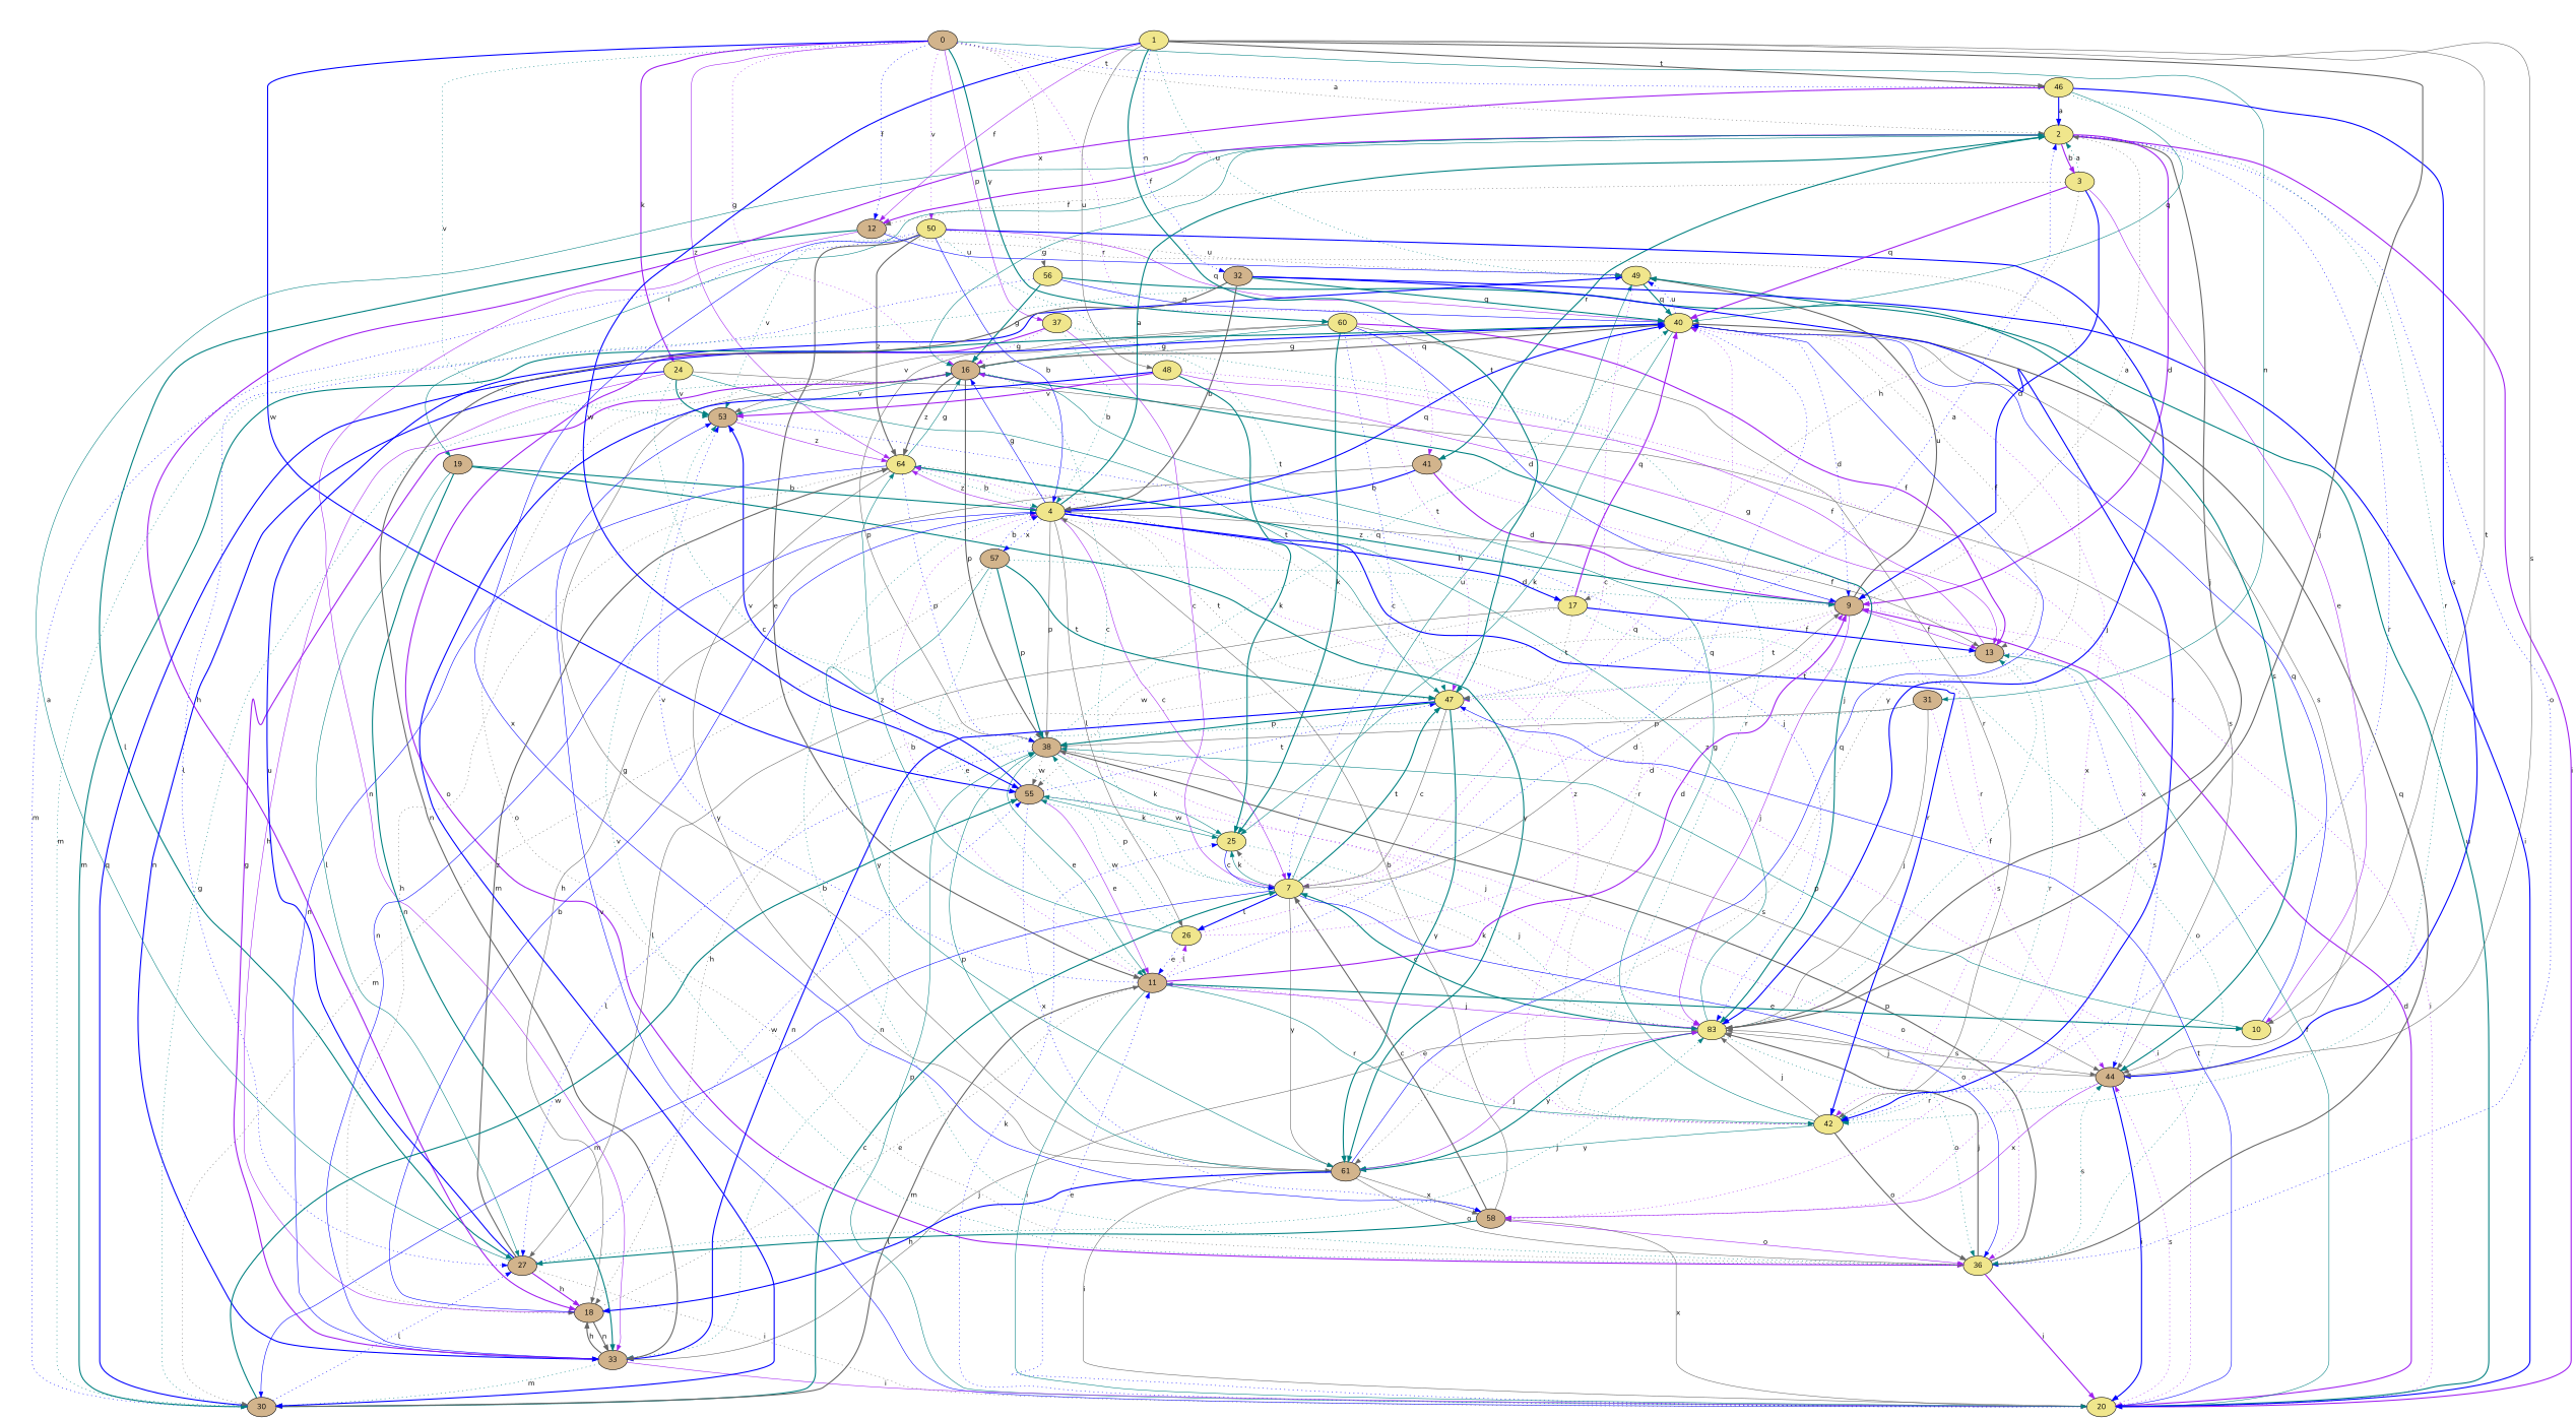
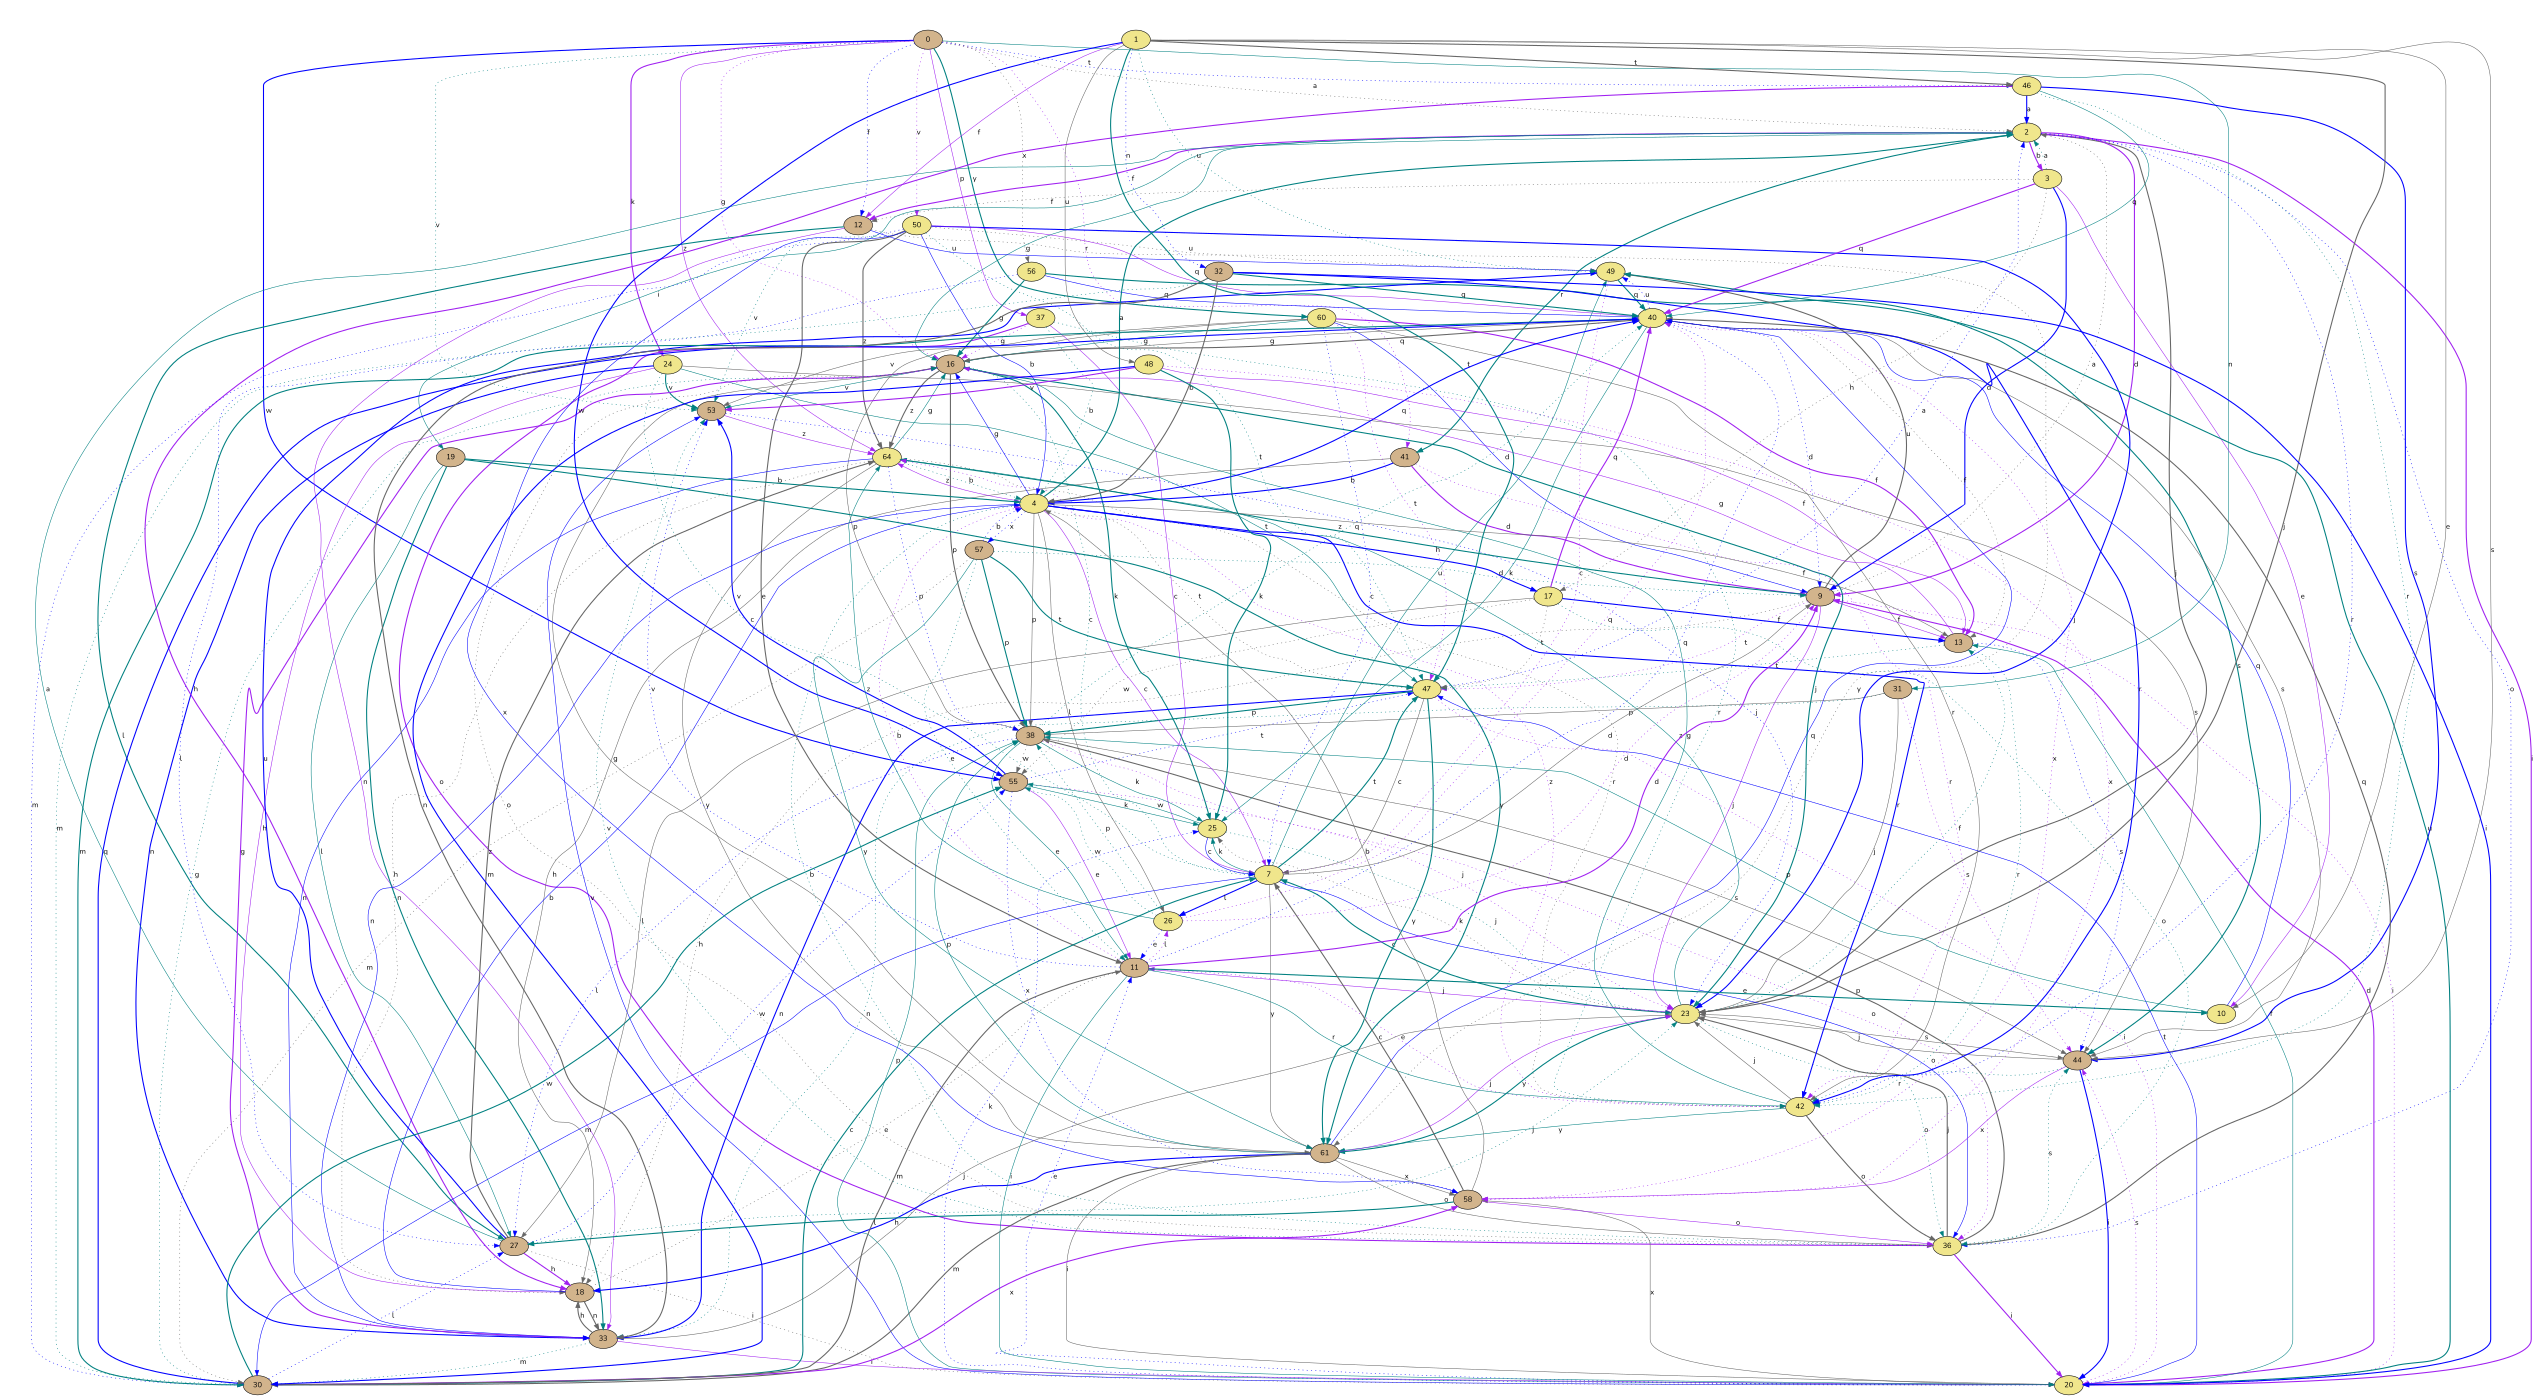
  strict digraph {
    fontname=Nunito
    node [fillcolor=khaki fontname=Nunito style=filled]
    edge [color=teal fontname=Nunito style=dotted]
    0 [fillcolor=tan]
    2
    12 [fillcolor=tan]
    16 [fillcolor=tan]
    24
    31 [fillcolor=tan]
    37
    41 [fillcolor=tan]
    46
    50
    53 [fillcolor=tan]
    55 [fillcolor=tan]
    56
    60
    64
-   23 [label=83]
+   23
    3
    9 [fillcolor=tan]
    19 [fillcolor=tan]
    20
    36
    42
    49
    33 [fillcolor=tan]
    61 [fillcolor=tan]
    27 [fillcolor=tan]
    40
    7
    38 [fillcolor=tan]
    44 [fillcolor=tan]
    47
    18 [fillcolor=tan]
    4
    30 [fillcolor=tan]
    11 [fillcolor=tan]
    58 [fillcolor=tan]
    25
    13 [fillcolor=tan]
    1
    10
    32 [fillcolor=tan]
    48
    17
    26
    57 [fillcolor=tan]
    0 -> 2 [color=gray40 label=a]
    0 -> 12 [color=blue label=f]
    0 -> 16 [color=purple label=g]
    0 -> 24 [color=purple label=k style=bold]
    0 -> 31 [label=n style=solid]
    0 -> 37 [color=purple label=p style=solid]
    0 -> 41 [color=purple label=r]
    0 -> 46 [color=blue label=t]
    0 -> 50 [color=purple label=v]
    0 -> 53 [label=v]
    0 -> 55 [color=blue label=w style=bold]
    0 -> 56 [color=gray40 label=x]
    0 -> 60 [label=y style=bold]
    0 -> 64 [color=purple label=z style=solid]
    2 -> 12 [color=purple label=f style=bold]
    2 -> 16 [label=g style=solid]
    2 -> 41 [label=r style=bold]
    2 -> 23 [color=gray40 label=j style=bold]
    2 -> 3 [color=purple label=b style=bold]
    2 -> 9 [color=purple label=d style=bold]
    2 -> 19 [label=i style=solid]
    2 -> 20 [color=purple label=i style=bold]
    2 -> 36 [color=blue label=o]
    2 -> 42 [color=blue label=r]
    12 -> 49 [color=blue label=u style=solid]
    12 -> 33 [color=purple label=n style=solid]
    12 -> 61 [color=gray40 label=y]
    12 -> 27 [label=l style=bold]
    16 -> 53 [label=v style=solid]
    16 -> 64 [color=gray40 label=z style=bold]
    16 -> 23 [label=j style=bold]
    16 -> 36 [color=gray40 label=o]
    16 -> 40 [color=gray40 label=q style=bold]
    16 -> 7 [label=c]
    16 -> 38 [color=gray40 label=p style=bold]
    24 -> 53 [label=v style=bold]
    24 -> 33 [color=blue label=n style=bold]
    24 -> 7 [label=c]
    24 -> 44 [color=gray40 label=s style=solid]
    24 -> 47 [label=t style=solid]
    24 -> 18 [color=purple label=h style=solid]
    31 -> 23 [color=gray40 label=j style=solid]
    31 -> 33 [label=n]
    31 -> 38 [color=gray40 label=p style=solid]
    31 -> 44 [color=purple label=s]
    37 -> 16 [color=purple label=g]
    37 -> 36 [color=purple label=o style=bold]
    37 -> 42 [label=r]
    37 -> 7 [color=purple label=c style=solid]
    37 -> 4 [label=b]
    41 -> 9 [color=purple label=d style=bold]
    41 -> 42 [color=purple label=r]
    41 -> 18 [color=gray40 label=h style=solid]
    41 -> 4 [color=blue label=b style=bold]
    46 -> 2 [color=blue label=a style=bold]
    46 -> 42 [label=r]
    46 -> 40 [label=q style=solid]
    46 -> 44 [color=blue label=s style=bold]
    46 -> 18 [color=purple label=h style=bold]
    50 -> 53 [label=v]
    50 -> 64 [color=gray40 label=z style=bold]
    50 -> 23 [color=blue label=j style=bold]
    50 -> 49 [color=gray40 label=u]
    50 -> 40 [color=purple label=q style=solid]
    50 -> 47 [label=t]
    50 -> 4 [color=blue label=b style=solid]
    50 -> 30 [color=blue label=m]
    50 -> 11 [color=gray40 label=e style=bold]
    50 -> 58 [color=blue label=x style=solid]
    53 -> 64 [color=purple label=z style=solid]
    53 -> 23 [color=blue label=j]
    55 -> 53 [color=blue label=v style=bold]
    55 -> 36 [color=purple label=o]
    55 -> 47 [color=blue label=t]
    55 -> 11 [color=purple label=e style=solid]
    55 -> 58 [color=blue label=x]
    55 -> 25 [label=k style=solid]
    56 -> 16 [label=g style=bold]
    56 -> 27 [color=blue label=l]
    56 -> 40 [color=blue label=q style=solid]
    56 -> 44 [label=s style=bold]
    60 -> 16 [label=g style=solid]
    60 -> 53 [color=gray40 label=v style=solid]
    60 -> 9 [color=blue label=d style=solid]
    60 -> 42 [color=gray40 label=r style=solid]
    60 -> 7 [color=blue label=c]
    60 -> 38 [color=gray40 label=p style=solid]
    60 -> 47 [color=purple label=t]
-   60 -> 25 [label=k style=bold]
+   16 -> 25 [label=k style=bold]
    60 -> 13 [color=purple label=f style=bold]
    64 -> 16 [label=g style=solid]
    64 -> 42 [color=gray40 label=r]
    64 -> 33 [color=blue label=n style=solid]
    64 -> 61 [color=gray40 label=y style=solid]
    64 -> 38 [color=blue label=p]
    64 -> 18 [color=gray40 label=h]
    64 -> 4 [label=b]
    23 -> 64 [label=z style=solid]
    23 -> 36 [label=o]
    23 -> 61 [label=y style=bold]
    23 -> 7 [label=c style=bold]
    23 -> 44 [color=gray40 label=s style=solid]
    23 -> 25 [color=gray40 label=k]
    23 -> 13 [label=f]
    3 -> 2 [label=a]
    3 -> 12 [color=gray40 label=f]
    3 -> 9 [color=blue label=d style=bold]
    3 -> 40 [color=purple label=q style=bold]
    3 -> 10 [color=purple label=e style=solid]
    3 -> 17 [color=gray40 label=h]
    9 -> 2 [color=gray40 label=a]
    9 -> 64 [label=z style=bold]
    9 -> 23 [color=purple label=j style=solid]
    9 -> 20 [color=purple label=i]
    9 -> 49 [color=gray40 label=u style=bold]
    9 -> 47 [color=purple label=t]
    9 -> 18 [color=gray40 label=h]
    9 -> 13 [color=purple label=f style=solid]
    19 -> 33 [label=n style=bold]
    19 -> 61 [label=y style=bold]
    19 -> 27 [label=l style=solid]
    19 -> 4 [label=b style=bold]
    20 -> 53 [color=blue label=v style=solid]
    20 -> 9 [color=purple label=d style=bold]
    20 -> 49 [label=u style=bold]
    20 -> 38 [label=p style=solid]
    20 -> 44 [color=purple label=s]
    20 -> 47 [color=blue label=t style=solid]
    20 -> 11 [color=blue label=e]
    20 -> 58 [color=gray40 label=x style=solid]
    20 -> 25 [color=blue label=k]
    20 -> 13 [label=f style=solid]
    36 -> 53 [label=v]
    36 -> 23 [color=gray40 label=j style=bold]
    36 -> 20 [color=purple label=i style=bold]
    36 -> 40 [color=gray40 label=q style=bold]
    36 -> 38 [color=gray40 label=p style=bold]
    36 -> 44 [label=s]
    36 -> 4 [label=b]
    42 -> 16 [label=g style=solid]
    42 -> 64 [color=purple label=z]
    42 -> 23 [color=gray40 label=j style=solid]
    42 -> 36 [color=gray40 label=o style=bold]
    42 -> 61 [label=y style=solid]
    42 -> 11 [color=purple label=e]
    49 -> 40 [label=q style=bold]
    49 -> 7 [color=purple label=c]
    33 -> 16 [color=purple label=g style=bold]
    33 -> 23 [color=gray40 label=j style=solid]
    33 -> 20 [color=purple label=i style=solid]
    33 -> 18 [color=gray40 label=h style=bold]
    33 -> 30 [label=m]
    61 -> 16 [color=gray40 label=g style=solid]
    61 -> 23 [color=purple label=j style=solid]
    61 -> 20 [color=gray40 label=i style=solid]
    61 -> 36 [color=gray40 label=o style=solid]
    61 -> 40 [color=blue label=q style=solid]
    61 -> 38 [label=p style=solid]
    61 -> 18 [color=blue label=h style=bold]
+   61 -> 30 [color=gray40 label=m style=bold]
    61 -> 58 [color=gray40 label=x style=solid]
    27 -> 2 [label=a style=solid]
    27 -> 55 [color=blue label=w]
    27 -> 64 [color=gray40 label=z style=bold]
    27 -> 23 [label=j]
    27 -> 20 [color=gray40 label=i]
    27 -> 49 [color=blue label=u style=bold]
    27 -> 18 [color=purple label=h style=bold]
    40 -> 16 [color=gray40 label=g style=solid]
    40 -> 9 [color=blue label=d]
    40 -> 49 [color=blue label=u]
    40 -> 44 [color=gray40 label=s style=solid]
    40 -> 30 [label=m style=bold]
    40 -> 58 [color=purple label=x]
    40 -> 25 [label=k style=solid]
    40 -> 13 [color=gray40 label=f]
    7 -> 9 [color=gray40 label=d style=solid]
    7 -> 36 [color=blue label=o style=solid]
    7 -> 49 [label=u style=solid]
    7 -> 61 [color=gray40 label=y style=solid]
    7 -> 47 [label=t style=bold]
    7 -> 30 [color=blue label=m style=solid]
    7 -> 25 [label=k style=solid]
    7 -> 26 [color=blue label=l style=bold]
    38 -> 55 [color=gray40 label=w]
    38 -> 23 [color=purple label=j]
    38 -> 27 [color=blue label=l]
    38 -> 40 [label=q]
    38 -> 44 [color=gray40 label=s style=solid]
    38 -> 11 [label=e style=solid]
    38 -> 25 [label=k style=solid]
    44 -> 23 [color=gray40 label=j style=solid]
    44 -> 20 [color=blue label=i style=bold]
    44 -> 42 [label=r]
    44 -> 58 [color=purple label=x style=solid]
    47 -> 2 [color=blue label=a]
    47 -> 20 [color=purple label=i]
    47 -> 33 [color=blue label=n style=bold]
    47 -> 61 [label=y style=bold]
    47 -> 7 [color=gray40 label=c style=solid]
    47 -> 38 [label=p style=bold]
    18 -> 33 [color=gray40 label=n style=bold]
    18 -> 4 [color=blue label=b style=solid]
    18 -> 11 [color=gray40 label=e]
    4 -> 2 [label=a style=bold]
    4 -> 16 [color=blue label=g style=solid]
    4 -> 64 [color=purple label=z style=solid]
    4 -> 42 [color=blue label=r style=bold]
    4 -> 33 [color=blue label=n style=solid]
    4 -> 40 [color=blue label=q style=bold]
    4 -> 7 [color=purple label=c style=solid]
    4 -> 38 [color=gray40 label=p style=solid]
    4 -> 47 [color=gray40 label=t]
    4 -> 13 [color=gray40 label=f style=solid]
    4 -> 17 [color=blue label=h style=bold]
    4 -> 26 [color=gray40 label=l style=solid]
    4 -> 57 [color=blue label=x]
    30 -> 16 [label=g]
    30 -> 55 [label=w style=bold]
    30 -> 27 [color=blue label=l]
    30 -> 40 [color=blue label=q style=bold]
    30 -> 7 [label=c style=bold]
+   30 -> 58 [color=purple label=x style=bold]
    11 -> 53 [color=blue label=v]
    11 -> 23 [color=purple label=j style=solid]
    11 -> 9 [color=purple label=d style=bold]
    11 -> 20 [label=i style=solid]
    11 -> 42 [label=r style=solid]
    11 -> 40 [color=blue label=q]
    11 -> 4 [color=purple label=b]
    11 -> 30 [color=gray40 label=m style=bold]
    11 -> 10 [label=e style=bold]
    11 -> 26 [color=purple label=l]
    58 -> 36 [color=purple label=o style=solid]
    58 -> 27 [label=l style=bold]
    58 -> 7 [color=gray40 label=c style=bold]
    58 -> 4 [color=gray40 label=b style=solid]
    25 -> 55 [label=w style=solid]
    25 -> 23 [label=j]
    25 -> 7 [color=blue label=c style=solid]
    13 -> 16 [color=purple label=g style=solid]
    13 -> 42 [label=r]
    13 -> 44 [color=blue label=s]
    13 -> 47 [label=t]
    1 -> 12 [color=purple label=f style=solid]
    1 -> 46 [color=gray40 label=t style=bold]
    1 -> 55 [color=blue label=w style=bold]
    1 -> 23 [color=gray40 label=j style=bold]
    1 -> 49 [label=u]
    1 -> 44 [color=gray40 label=s style=solid]
    1 -> 47 [label=t style=bold]
-   1 -> 10 [color=gray40 label=t style=solid]
+   1 -> 10 [color=gray40 label=e style=solid]
    1 -> 32 [color=blue label=n]
    1 -> 48 [color=gray40 label=u style=solid]
    10 -> 40 [color=blue label=q style=solid]
    10 -> 38 [label=p style=solid]
    32 -> 20 [color=blue label=i style=bold]
    32 -> 42 [color=blue label=r style=bold]
    32 -> 33 [color=gray40 label=n style=bold]
    32 -> 40 [label=q style=bold]
    32 -> 4 [color=gray40 label=b style=bold]
    32 -> 30 [label=m]
    48 -> 53 [color=purple label=v style=bold]
    48 -> 30 [color=blue label=m style=bold]
    48 -> 58 [color=purple label=x]
    48 -> 25 [label=k style=bold]
    48 -> 13 [color=purple label=f style=solid]
    17 -> 55 [color=gray40 label=w]
    17 -> 36 [label=o]
    17 -> 27 [color=gray40 label=l style=solid]
    17 -> 40 [color=purple label=q style=bold]
    17 -> 47 [color=gray40 label=t]
    17 -> 13 [color=blue label=f style=bold]
    26 -> 55 [label=w]
    26 -> 64 [label=z style=solid]
    26 -> 9 [color=purple label=d]
    26 -> 40 [color=purple label=q]
    26 -> 38 [label=p]
    26 -> 11 [color=blue label=e]
    57 -> 9 [label=d]
    57 -> 61 [label=y style=solid]
    57 -> 38 [label=p style=bold]
    57 -> 47 [label=t style=bold]
    57 -> 4 [color=blue label=b]
    57 -> 30 [color=gray40 label=m]
    57 -> 11 [label=e]
  }
